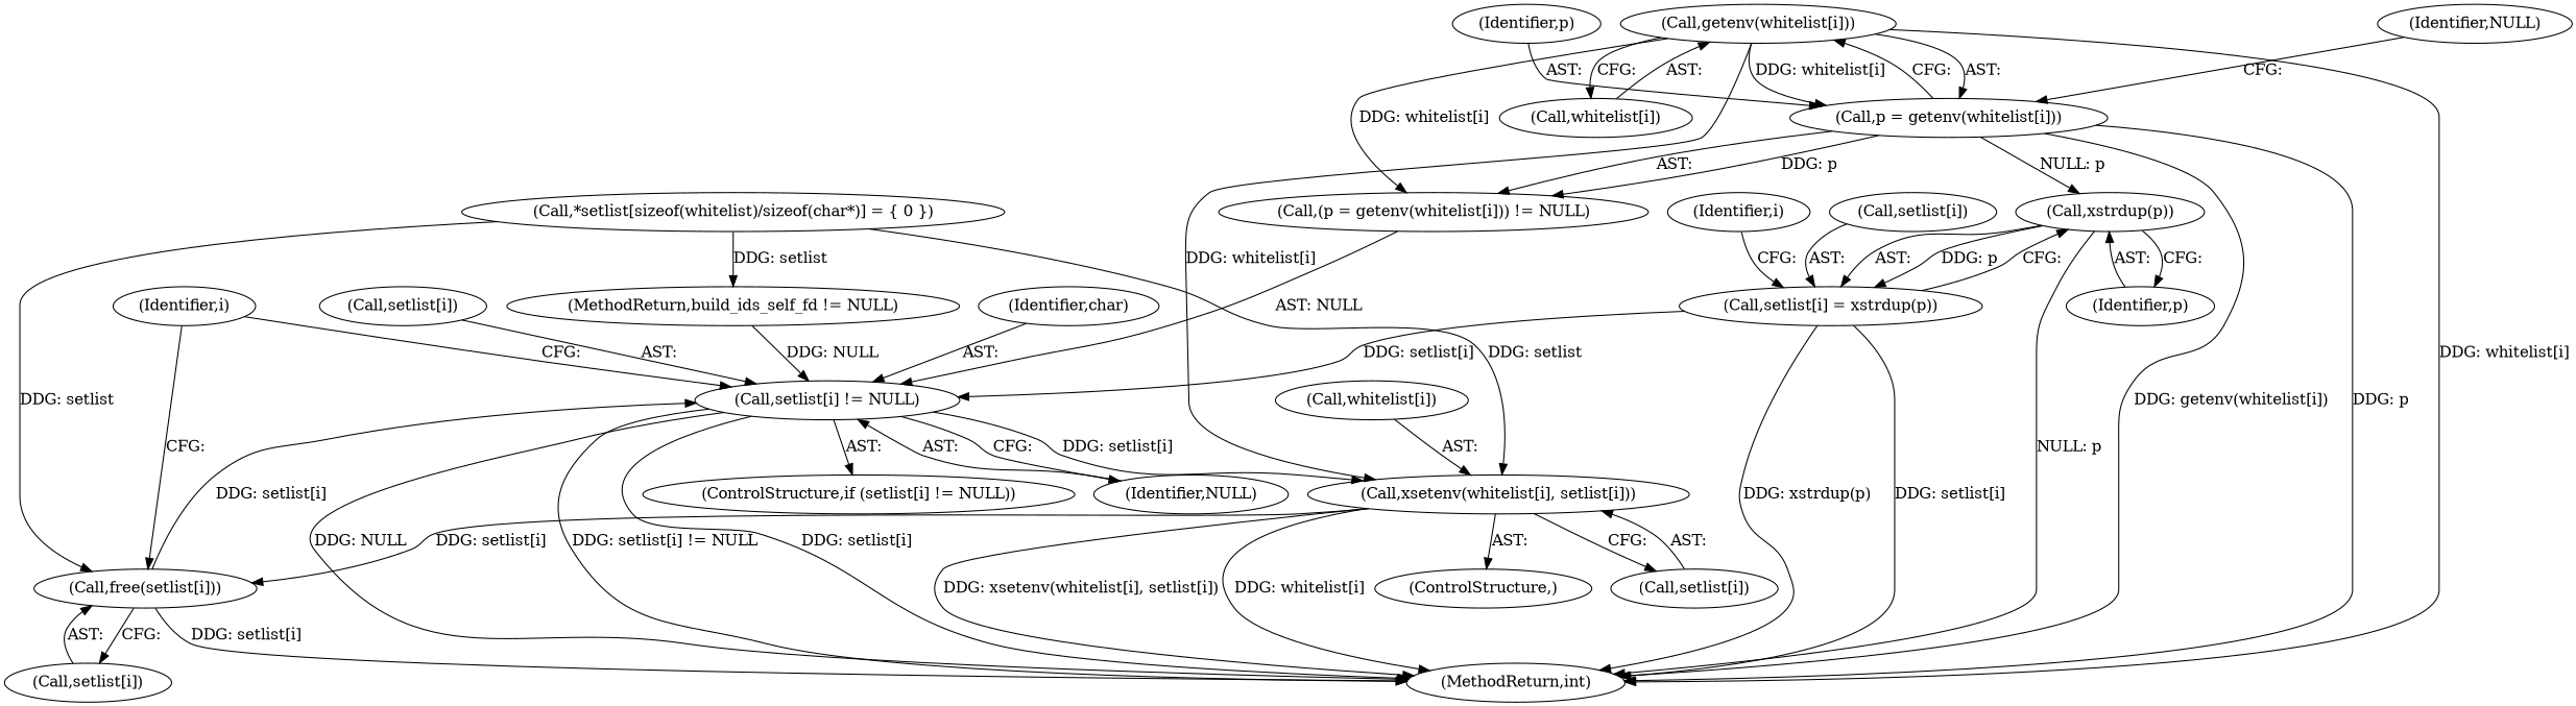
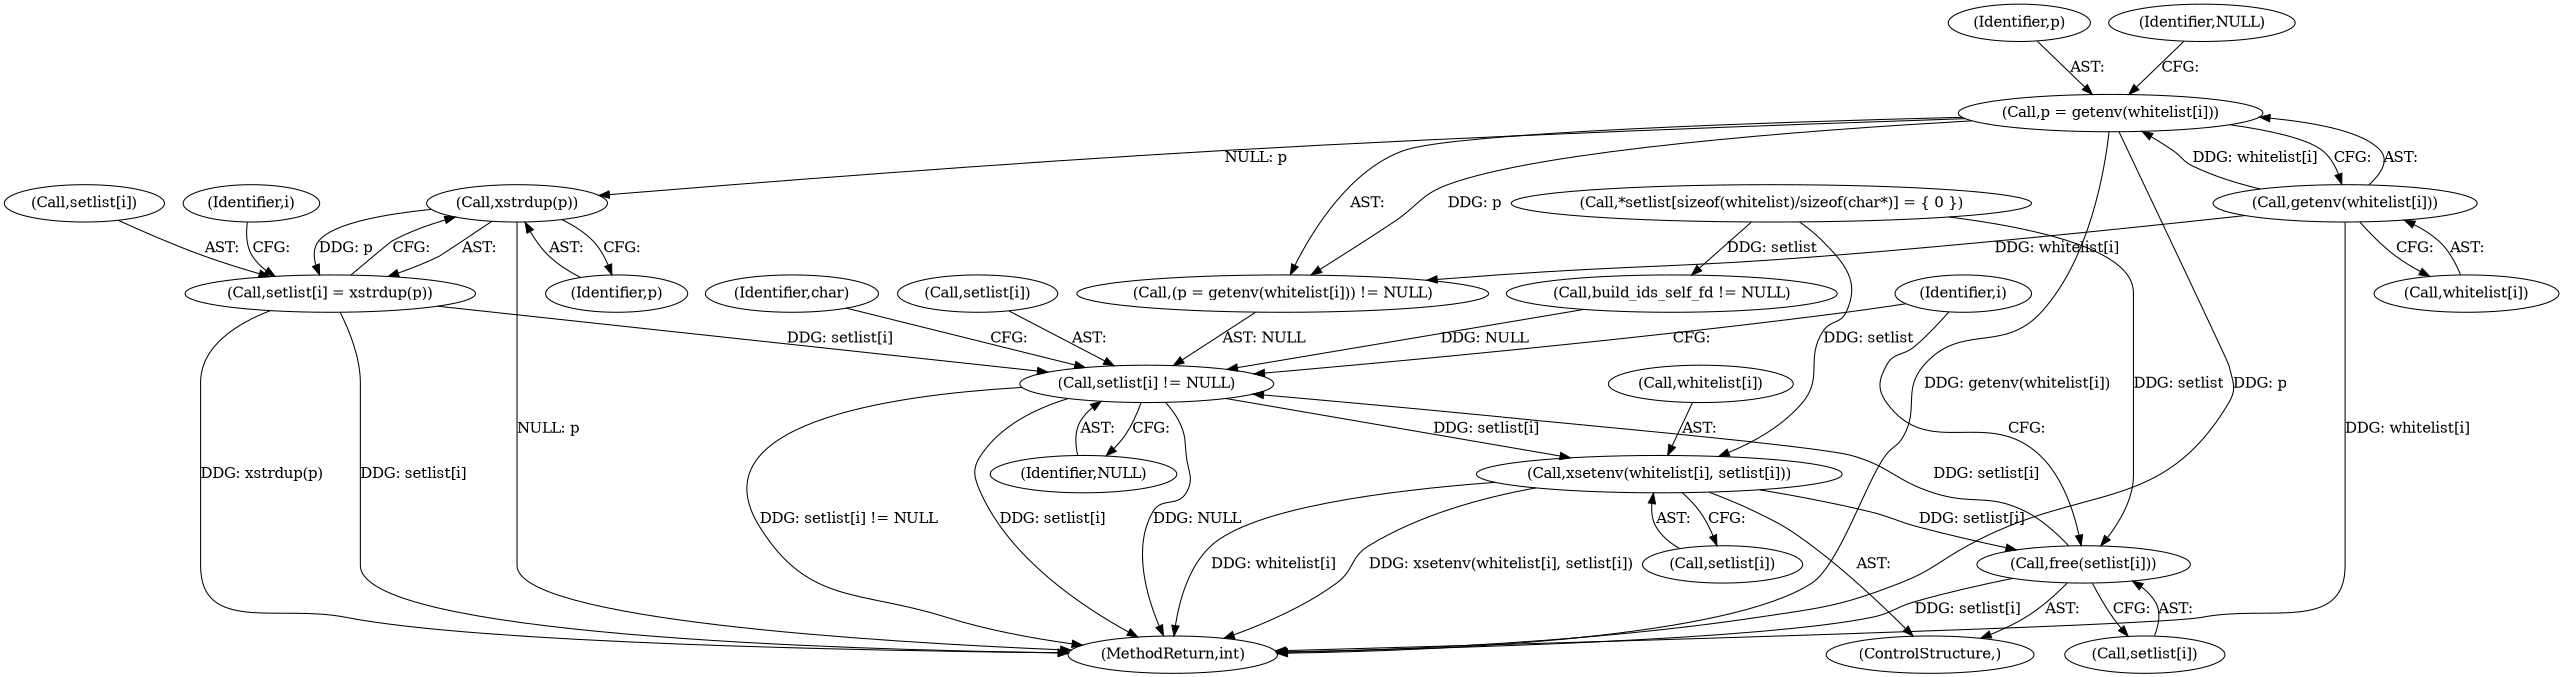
  digraph {
    n1 [label="(Call,xstrdup(p))"]
    n2 [label="(Call,setlist[i] = xstrdup(p))"]
    n3 [label="(Identifier,p)"]
    n4 [label="(MethodReturn,int)"]
    n5 [label="(Call,setlist[i] != NULL)"]
    n6 [label="(Call,p = getenv(whitelist[i]))"]
    n7 [label="(Call,getenv(whitelist[i]))"]
    n8 [label="(Call,(p = getenv(whitelist[i])) != NULL)"]
    n9 [label="(Call,xsetenv(whitelist[i], setlist[i]))"]
    n10 [label="(Call,whitelist[i])"]
    n11 [label="(Call,free(setlist[i]))"]
    n12 [label="(ControlStructure,)"]
    n13 [label="(Call,setlist[i])"]
-   n14 [label="(ControlStructure,if (setlist[i] != NULL))"]
    n15 [label="(Identifier,NULL)"]
    n16 [label="(Call,setlist[i])"]
    n17 [label="(Call,*setlist[sizeof(whitelist)/sizeof(char*)] = { 0 })"]
-   n18 [label="(MethodReturn,build_ids_self_fd != NULL)"]
+   n18 [label="(Call,build_ids_self_fd != NULL)"]
    n19 [label="(Identifier,p)"]
    n20 [label="(Call,setlist[i])"]
    n21 [label="(Identifier,i)"]
    n22 [label="(Identifier,char)"]
    n23 [label="(Identifier,i)"]
    n24 [label="(Call,setlist[i])"]
    n25 [label="(Identifier,NULL)"]
    n26 [label="(Call,whitelist[i])"]
    n1 -> n2 [label="AST: "]
    n1 -> n2 [label="DDG: p"]
    n1 -> n3 [label="CFG: "]
    n1 -> n4 [label="NULL: p"]
    n2 -> n1 [label="CFG: "]
    n2 -> n4 [label="DDG: xstrdup(p)"]
    n2 -> n4 [label="DDG: setlist[i]"]
    n2 -> n5 [label="DDG: setlist[i]"]
    n3 -> n1 [label="AST: "]
    n5 -> n4 [label="DDG: setlist[i] != NULL"]
    n5 -> n4 [label="DDG: setlist[i]"]
    n5 -> n4 [label="DDG: NULL"]
    n5 -> n9 [label="DDG: setlist[i]"]
-   n5 -> n14 [label="AST: "]
    n5 -> n15 [label="CFG: "]
    n6 -> n1 [label="NULL: p"]
    n6 -> n4 [label="DDG: getenv(whitelist[i])"]
    n6 -> n4 [label="DDG: p"]
    n6 -> n7 [label="CFG: "]
    n6 -> n8 [label="AST: "]
    n6 -> n8 [label="DDG: p"]
    n7 -> n4 [label="DDG: whitelist[i]"]
    n7 -> n6 [label="AST: "]
    n7 -> n6 [label="DDG: whitelist[i]"]
    n7 -> n8 [label="DDG: whitelist[i]"]
-   n7 -> n9 [label="DDG: whitelist[i]"]
    n7 -> n10 [label="CFG: "]
    n8 -> n5 [label="AST: NULL"]
    n9 -> n4 [label="DDG: whitelist[i]"]
    n9 -> n4 [label="DDG: xsetenv(whitelist[i], setlist[i])"]
    n9 -> n11 [label="DDG: setlist[i]"]
    n9 -> n12 [label="AST: "]
    n9 -> n13 [label="CFG: "]
    n10 -> n7 [label="AST: "]
    n11 -> n4 [label="DDG: setlist[i]"]
    n11 -> n5 [label="DDG: setlist[i]"]
+   n11 -> n12 [label="AST: "]
    n11 -> n16 [label="CFG: "]
    n13 -> n9 [label="AST: "]
    n15 -> n5 [label="AST: "]
    n16 -> n11 [label="AST: "]
    n17 -> n9 [label="DDG: setlist"]
    n17 -> n11 [label="DDG: setlist"]
    n17 -> n18 [label="DDG: setlist"]
    n18 -> n5 [label="DDG: NULL"]
    n19 -> n6 [label="AST: "]
    n20 -> n2 [label="AST: "]
    n21 -> n5 [label="CFG: "]
    n21 -> n11 [label="CFG: "]
-   n22 -> n5 [label="AST: "]
+   n22 -> n5 [label="CFG: "]
    n23 -> n2 [label="CFG: "]
    n24 -> n5 [label="AST: "]
    n25 -> n6 [label="CFG: "]
    n26 -> n9 [label="AST: "]
  }
